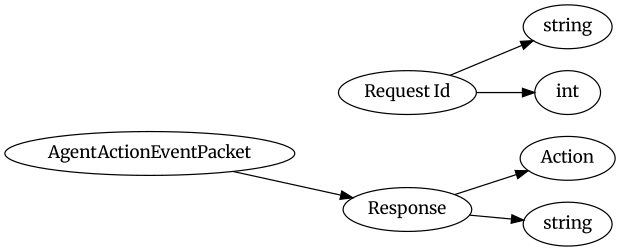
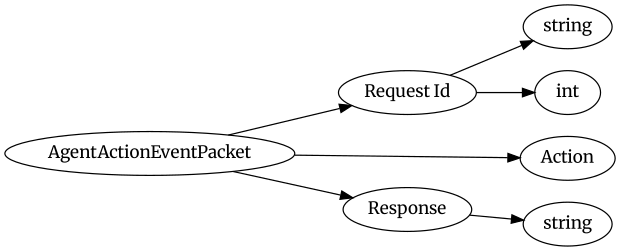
  digraph {
    fontname=Merriweather
    rankdir=LR
    node [fontname=Merriweather]
    edge [fontname=Merriweather]
    n1 [label=string]
    n2 [label=int]
    n3 [label=string]
    n4 [label=AgentActionEventPacket]
    n5 [label="Request Id"]
    n6 [label=Action]
    n7 [label=Response]
    subgraph sub_1 {
      rank=max
      n1
      n2
      n3
    }
-   n7 -> n6
+   n4 -> n5
+   n4 -> n6
    n4 -> n7
    n5 -> n1
    n5 -> n2
    n7 -> n3
  }
